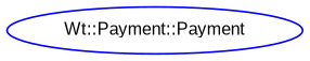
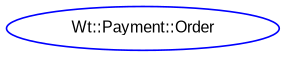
  digraph {
    rankdir=LR
    fontname="Liberation Sans"
-   n1 [color=blue fillcolor=white fontname="Liberation Sans" fontsize=10 height=0.2 label="Wt::Payment::Payment" shape=ellipse style=filled width=0.4]
+   n1 [color=blue fillcolor=white fontname="Liberation Sans" fontsize=10 height=0.2 label="Wt::Payment::Order" shape=ellipse style=filled width=0.4]
  }
